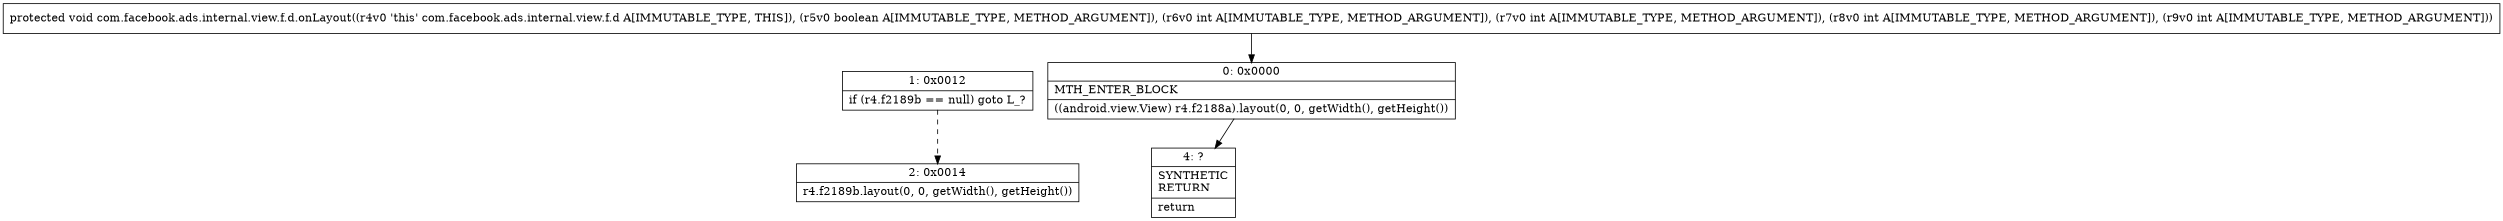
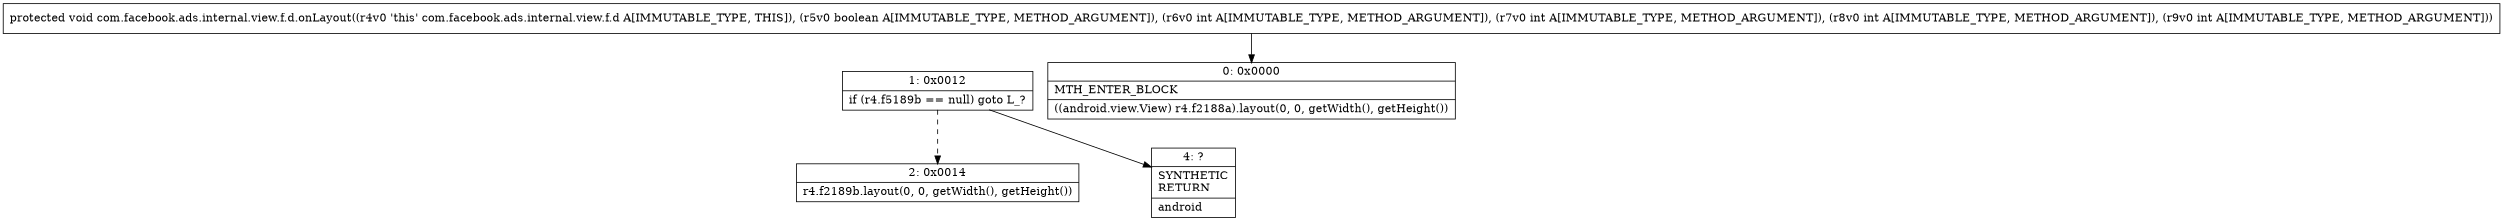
  digraph {
    node [shape=record]
    n1 [label="{0\:\ 0x0000|MTH_ENTER_BLOCK\l|((android.view.View) r4.f2188a).layout(0, 0, getWidth(), getHeight())\l}"]
-   n2 [label="{1\:\ 0x0012|if (r4.f2189b == null) goto L_?\l}"]
+   n2 [label="{1\:\ 0x0012|if (r4.f5189b == null) goto L_?\l}"]
    n3 [label="{2\:\ 0x0014|r4.f2189b.layout(0, 0, getWidth(), getHeight())\l}"]
-   n4 [label="{4\:\ ?|SYNTHETIC\lRETURN\l|return\l}"]
+   n4 [label="{4\:\ ?|SYNTHETIC\lRETURN\l|android\l}"]
    n5 [label="{protected void com.facebook.ads.internal.view.f.d.onLayout((r4v0 'this' com.facebook.ads.internal.view.f.d A[IMMUTABLE_TYPE, THIS]), (r5v0 boolean A[IMMUTABLE_TYPE, METHOD_ARGUMENT]), (r6v0 int A[IMMUTABLE_TYPE, METHOD_ARGUMENT]), (r7v0 int A[IMMUTABLE_TYPE, METHOD_ARGUMENT]), (r8v0 int A[IMMUTABLE_TYPE, METHOD_ARGUMENT]), (r9v0 int A[IMMUTABLE_TYPE, METHOD_ARGUMENT])) }"]
    n2 -> n3 [style=dashed]
-   n1 -> n4
+   n2 -> n4
    n5 -> n1
  }
